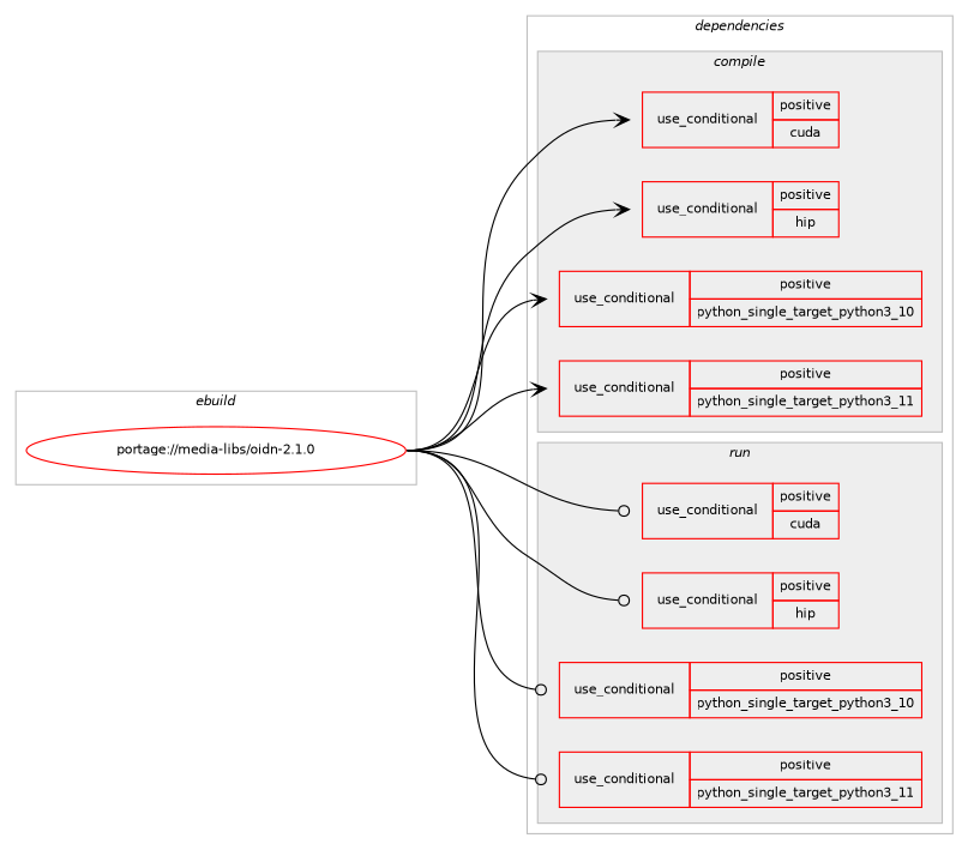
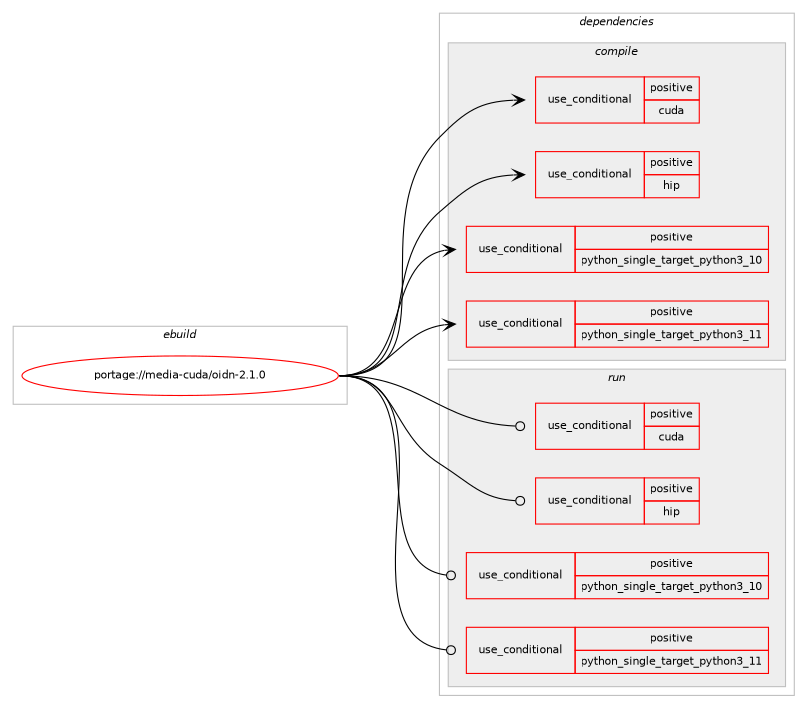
  digraph {
    compound=true
    concentrate=true
    fontname=Helvetica
    fontsize=10
    newrank=true
    rankdir=LR
    ranksep=1.5
    node [color=red fontname=Helvetica fontsize=10 shape=none]
    edge [arrowhead=vee headport=w style=solid tailport=e weight=20]
-   n1 [label="portage://media-libs/oidn-2.1.0" width=4 shape=""]
+   n1 [label="portage://media-cuda/oidn-2.1.0" width=4 shape=""]
    n2 [label=<<TABLE BORDER="0" CELLBORDER="1" CELLSPACING="0" CELLPADDING="4"><TR><TD ROWSPAN="3" CELLPADDING="10">use_conditional</TD></TR><TR><TD>positive</TD></TR><TR><TD>cuda</TD></TR></TABLE>>]
    n3 [label=<<TABLE BORDER="0" CELLBORDER="1" CELLSPACING="0" CELLPADDING="4"><TR><TD ROWSPAN="3" CELLPADDING="10">use_conditional</TD></TR><TR><TD>positive</TD></TR><TR><TD>hip</TD></TR></TABLE>>]
    n4 [label=<<TABLE BORDER="0" CELLBORDER="1" CELLSPACING="0" CELLPADDING="4"><TR><TD ROWSPAN="3" CELLPADDING="10">use_conditional</TD></TR><TR><TD>positive</TD></TR><TR><TD>python_single_target_python3_10</TD></TR></TABLE>>]
    n5 [label=<<TABLE BORDER="0" CELLBORDER="1" CELLSPACING="0" CELLPADDING="4"><TR><TD ROWSPAN="3" CELLPADDING="10">use_conditional</TD></TR><TR><TD>positive</TD></TR><TR><TD>python_single_target_python3_11</TD></TR></TABLE>>]
    n6 [label=<<TABLE BORDER="0" CELLBORDER="1" CELLSPACING="0" CELLPADDING="4"><TR><TD ROWSPAN="3" CELLPADDING="10">use_conditional</TD></TR><TR><TD>positive</TD></TR><TR><TD>cuda</TD></TR></TABLE>>]
    n7 [label=<<TABLE BORDER="0" CELLBORDER="1" CELLSPACING="0" CELLPADDING="4"><TR><TD ROWSPAN="3" CELLPADDING="10">use_conditional</TD></TR><TR><TD>positive</TD></TR><TR><TD>hip</TD></TR></TABLE>>]
    n8 [label=<<TABLE BORDER="0" CELLBORDER="1" CELLSPACING="0" CELLPADDING="4"><TR><TD ROWSPAN="3" CELLPADDING="10">use_conditional</TD></TR><TR><TD>positive</TD></TR><TR><TD>python_single_target_python3_10</TD></TR></TABLE>>]
    n9 [label=<<TABLE BORDER="0" CELLBORDER="1" CELLSPACING="0" CELLPADDING="4"><TR><TD ROWSPAN="3" CELLPADDING="10">use_conditional</TD></TR><TR><TD>positive</TD></TR><TR><TD>python_single_target_python3_11</TD></TR></TABLE>>]
    subgraph cluster_1 {
      color=gray
      label=<<i>ebuild</i>>
      rank=same
      n1
    }
    subgraph cluster_2 {
      color=gray
      label=<<i>dependencies</i>>
      subgraph cluster_3 {
        color=gray
        fillcolor="#eeeeee"
        label=<<i>compile</i>>
        style=filled
        subgraph sub_4 {
          color=gray
          fillcolor="#eeeeee"
          label=<<i>compile</i>>
          style=filled
          n2
        }
        subgraph sub_5 {
          color=gray
          fillcolor="#eeeeee"
          label=<<i>compile</i>>
          style=filled
          n3
        }
        subgraph sub_6 {
          color=gray
          fillcolor="#eeeeee"
          label=<<i>compile</i>>
          style=filled
          n4
        }
        subgraph sub_7 {
          color=gray
          fillcolor="#eeeeee"
          label=<<i>compile</i>>
          style=filled
          n5
        }
      }
      subgraph cluster_8 {
        color=gray
        fillcolor="#eeeeee"
        label=<<i>compile and run</i>>
        style=filled
      }
      subgraph cluster_9 {
        color=gray
        fillcolor="#eeeeee"
        label=<<i>run</i>>
        style=filled
        subgraph sub_10 {
          color=gray
          fillcolor="#eeeeee"
          label=<<i>run</i>>
          style=filled
          n6
        }
        subgraph sub_11 {
          color=gray
          fillcolor="#eeeeee"
          label=<<i>run</i>>
          style=filled
          n7
        }
        subgraph sub_12 {
          color=gray
          fillcolor="#eeeeee"
          label=<<i>run</i>>
          style=filled
          n8
        }
        subgraph sub_13 {
          color=gray
          fillcolor="#eeeeee"
          label=<<i>run</i>>
          style=filled
          n9
        }
      }
    }
    subgraph cluster_14 {
      color=gray
      label=<<i>candidates</i>>
      rank=same
    }
    n1 -> n2
    n1 -> n3
    n1 -> n4
    n1 -> n5
    n1 -> n6 [arrowhead=odot]
    n1 -> n7 [arrowhead=odot]
    n1 -> n8 [arrowhead=odot]
    n1 -> n9 [arrowhead=odot]
  }
